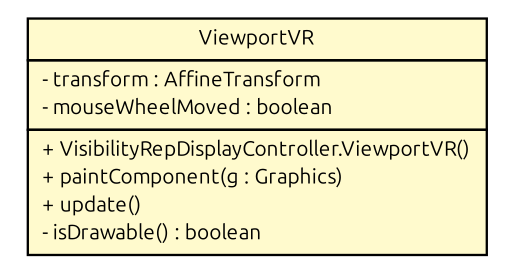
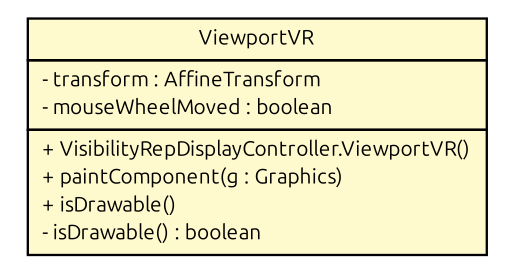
  digraph {
    nodesep=0.25
    ranksep=0.5
    fontname=Ubuntu
-   n1 [fontcolor=black fontname=Ubuntu fontsize=9.0 label=<<table title="pfc.controllers.algorithms.VisibilityRepDisplayController.ViewportVR" border="0" cellborder="1" cellspacing="0" cellpadding="2" port="p" bgcolor="lemonChiffon" href="./VisibilityRepDisplayController.ViewportVR.html"> 		<tr><td><table border="0" cellspacing="0" cellpadding="1"> <tr><td align="center" balign="center"> ViewportVR </td></tr> 		</table></td></tr> 		<tr><td><table border="0" cellspacing="0" cellpadding="1"> <tr><td align="left" balign="left"> - transform : AffineTransform </td></tr> <tr><td align="left" balign="left"> - mouseWheelMoved : boolean </td></tr> 		</table></td></tr> 		<tr><td><table border="0" cellspacing="0" cellpadding="1"> <tr><td align="left" balign="left"> + VisibilityRepDisplayController.ViewportVR() </td></tr> <tr><td align="left" balign="left"> + paintComponent(g : Graphics) </td></tr> <tr><td align="left" balign="left"> + update() </td></tr> <tr><td align="left" balign="left"> - isDrawable() : boolean </td></tr> 		</table></td></tr> 		</table>> shape=plaintext]
+   n1 [fontcolor=black fontname=Ubuntu fontsize=9.0 label=<<table title="pfc.controllers.algorithms.VisibilityRepDisplayController.ViewportVR" border="0" cellborder="1" cellspacing="0" cellpadding="2" port="p" bgcolor="lemonChiffon" href="./VisibilityRepDisplayController.ViewportVR.html"> 		<tr><td><table border="0" cellspacing="0" cellpadding="1"> <tr><td align="center" balign="center"> ViewportVR </td></tr> 		</table></td></tr> 		<tr><td><table border="0" cellspacing="0" cellpadding="1"> <tr><td align="left" balign="left"> - transform : AffineTransform </td></tr> <tr><td align="left" balign="left"> - mouseWheelMoved : boolean </td></tr> 		</table></td></tr> 		<tr><td><table border="0" cellspacing="0" cellpadding="1"> <tr><td align="left" balign="left"> + VisibilityRepDisplayController.ViewportVR() </td></tr> <tr><td align="left" balign="left"> + paintComponent(g : Graphics) </td></tr> <tr><td align="left" balign="left"> + isDrawable() </td></tr> <tr><td align="left" balign="left"> - isDrawable() : boolean </td></tr> 		</table></td></tr> 		</table>> shape=plaintext]
  }
